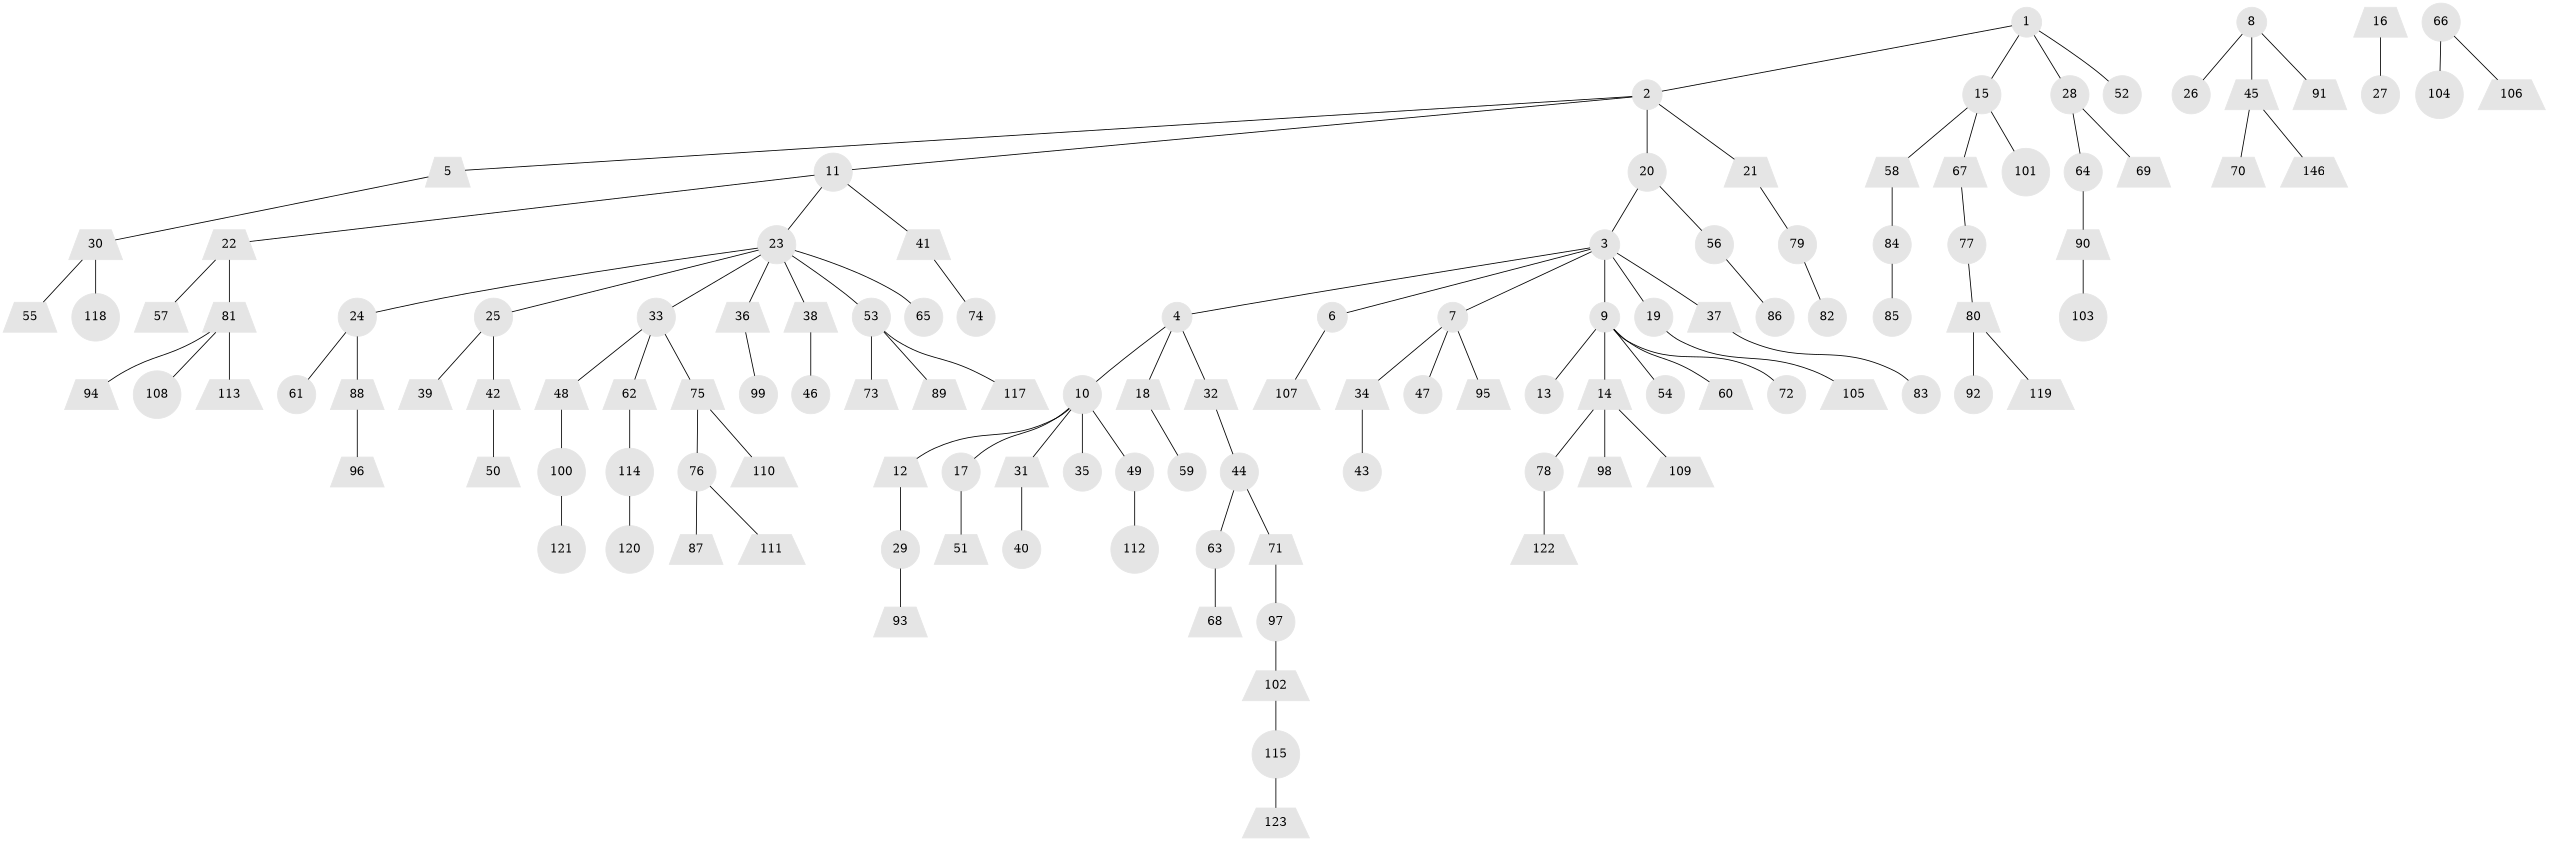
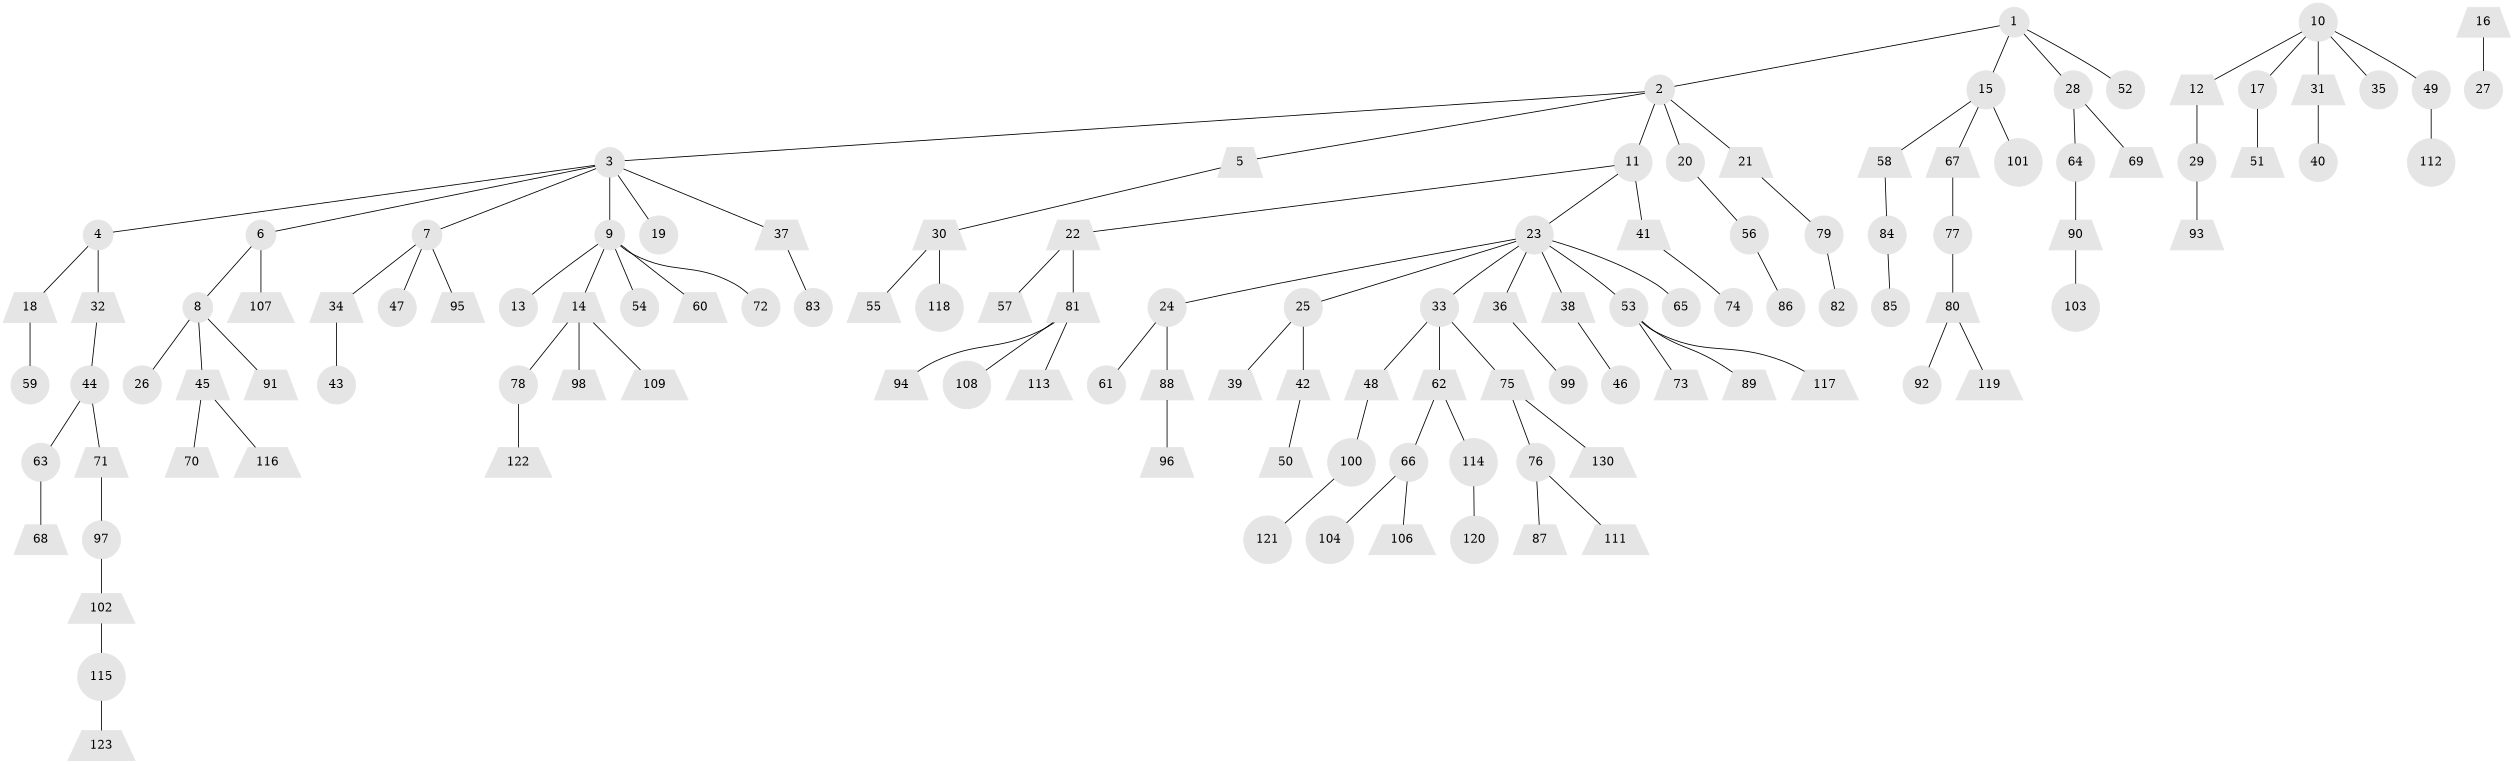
  graph {
    node [color=gray90 shape=circle style=filled]
    1
    2
    15
    28
    52
    3
    5 [shape=trapezium]
    11
    20
    21 [shape=trapezium]
    58 [shape=trapezium]
    67 [shape=trapezium]
    101
    64
    69 [shape=trapezium]
    4
    6
    7
    9
    19
    37 [shape=trapezium]
    30 [shape=trapezium]
    22 [shape=trapezium]
    23
    41 [shape=trapezium]
    56
    79
    10
    18 [shape=trapezium]
    32 [shape=trapezium]
    8
    107 [shape=trapezium]
    34 [shape=trapezium]
    47
    95 [shape=trapezium]
    13
    14 [shape=trapezium]
    54
    60 [shape=trapezium]
    72
-   105 [shape=trapezium]
    83
    12 [shape=trapezium]
    17
    31 [shape=trapezium]
    35
    49
    59
    44
    55 [shape=trapezium]
    118
    26
    45 [shape=trapezium]
    91 [shape=trapezium]
    16 [shape=trapezium]
    27
    43
    70 [shape=trapezium]
-   116 [shape=trapezium label=146]
+   116 [shape=trapezium]
    78
    98 [shape=trapezium]
    109 [shape=trapezium]
    29
    51 [shape=trapezium]
    40
    112
    57 [shape=trapezium]
    81 [shape=trapezium]
    24
    25
    33
    36 [shape=trapezium]
    38 [shape=trapezium]
    53
    65
    74
    93 [shape=trapezium]
    122 [shape=trapezium]
    84
    77
    86
    82
    94 [shape=trapezium]
    108
    113 [shape=trapezium]
    61
    88 [shape=trapezium]
    39 [shape=trapezium]
    42 [shape=trapezium]
    48 [shape=trapezium]
    62 [shape=trapezium]
    75 [shape=trapezium]
    99
    46
    73 [shape=trapezium]
    89 [shape=trapezium]
    117 [shape=trapezium]
    96 [shape=trapezium]
    50 [shape=trapezium]
    90 [shape=trapezium]
    63
    71 [shape=trapezium]
    100
    66
    114
    76
-   110 [shape=trapezium]
+   110 [shape=trapezium label=130]
    68 [shape=trapezium]
    97
    121
    85
    104
    106 [shape=trapezium]
    120
    103
    80 [shape=trapezium]
    102 [shape=trapezium]
    87 [shape=trapezium]
    111 [shape=trapezium]
    92
    119 [shape=trapezium]
    115
    123 [shape=trapezium]
    1 -- 2
    1 -- 15
    1 -- 28
    1 -- 52
-   20 -- 3
+   2 -- 3
    2 -- 5
    2 -- 11
    2 -- 20
    2 -- 21
    15 -- 58
    15 -- 67
    15 -- 101
    28 -- 64
    28 -- 69
    3 -- 4
    3 -- 6
    3 -- 7
    3 -- 9
    3 -- 19
    3 -- 37
    5 -- 30
    11 -- 22
    11 -- 23
    11 -- 41
    20 -- 56
    21 -- 79
    58 -- 84
    67 -- 77
    64 -- 90
-   4 -- 10
    4 -- 18
    4 -- 32
+   6 -- 8
    6 -- 107
    7 -- 34
    7 -- 47
    7 -- 95
    9 -- 13
    9 -- 14
    9 -- 54
    9 -- 60
    9 -- 72
-   19 -- 105
    37 -- 83
    30 -- 55
    30 -- 118
    22 -- 57
    22 -- 81
    23 -- 24
    23 -- 25
    23 -- 33
    23 -- 36
    23 -- 38
    23 -- 53
    23 -- 65
    41 -- 74
    56 -- 86
    79 -- 82
    10 -- 12
    10 -- 17
    10 -- 31
    10 -- 35
    10 -- 49
    18 -- 59
    32 -- 44
    8 -- 26
    8 -- 45
    8 -- 91
    34 -- 43
    14 -- 78
    14 -- 98
    14 -- 109
    12 -- 29
    17 -- 51
    31 -- 40
    49 -- 112
    44 -- 63
    44 -- 71
    45 -- 70
    45 -- 116
    16 -- 27
    78 -- 122
    29 -- 93
    81 -- 94
    81 -- 108
    81 -- 113
    24 -- 61
    24 -- 88
    25 -- 39
    25 -- 42
    33 -- 48
    33 -- 62
    33 -- 75
    36 -- 99
    38 -- 46
    53 -- 73
    53 -- 89
    53 -- 117
    84 -- 85
    77 -- 80
    88 -- 96
    42 -- 50
    48 -- 100
+   62 -- 66
    62 -- 114
    75 -- 76
    75 -- 110
    90 -- 103
    63 -- 68
    71 -- 97
    100 -- 121
    66 -- 104
    66 -- 106
    114 -- 120
    76 -- 87
    76 -- 111
    97 -- 102
    80 -- 92
    80 -- 119
    102 -- 115
    115 -- 123
  }
